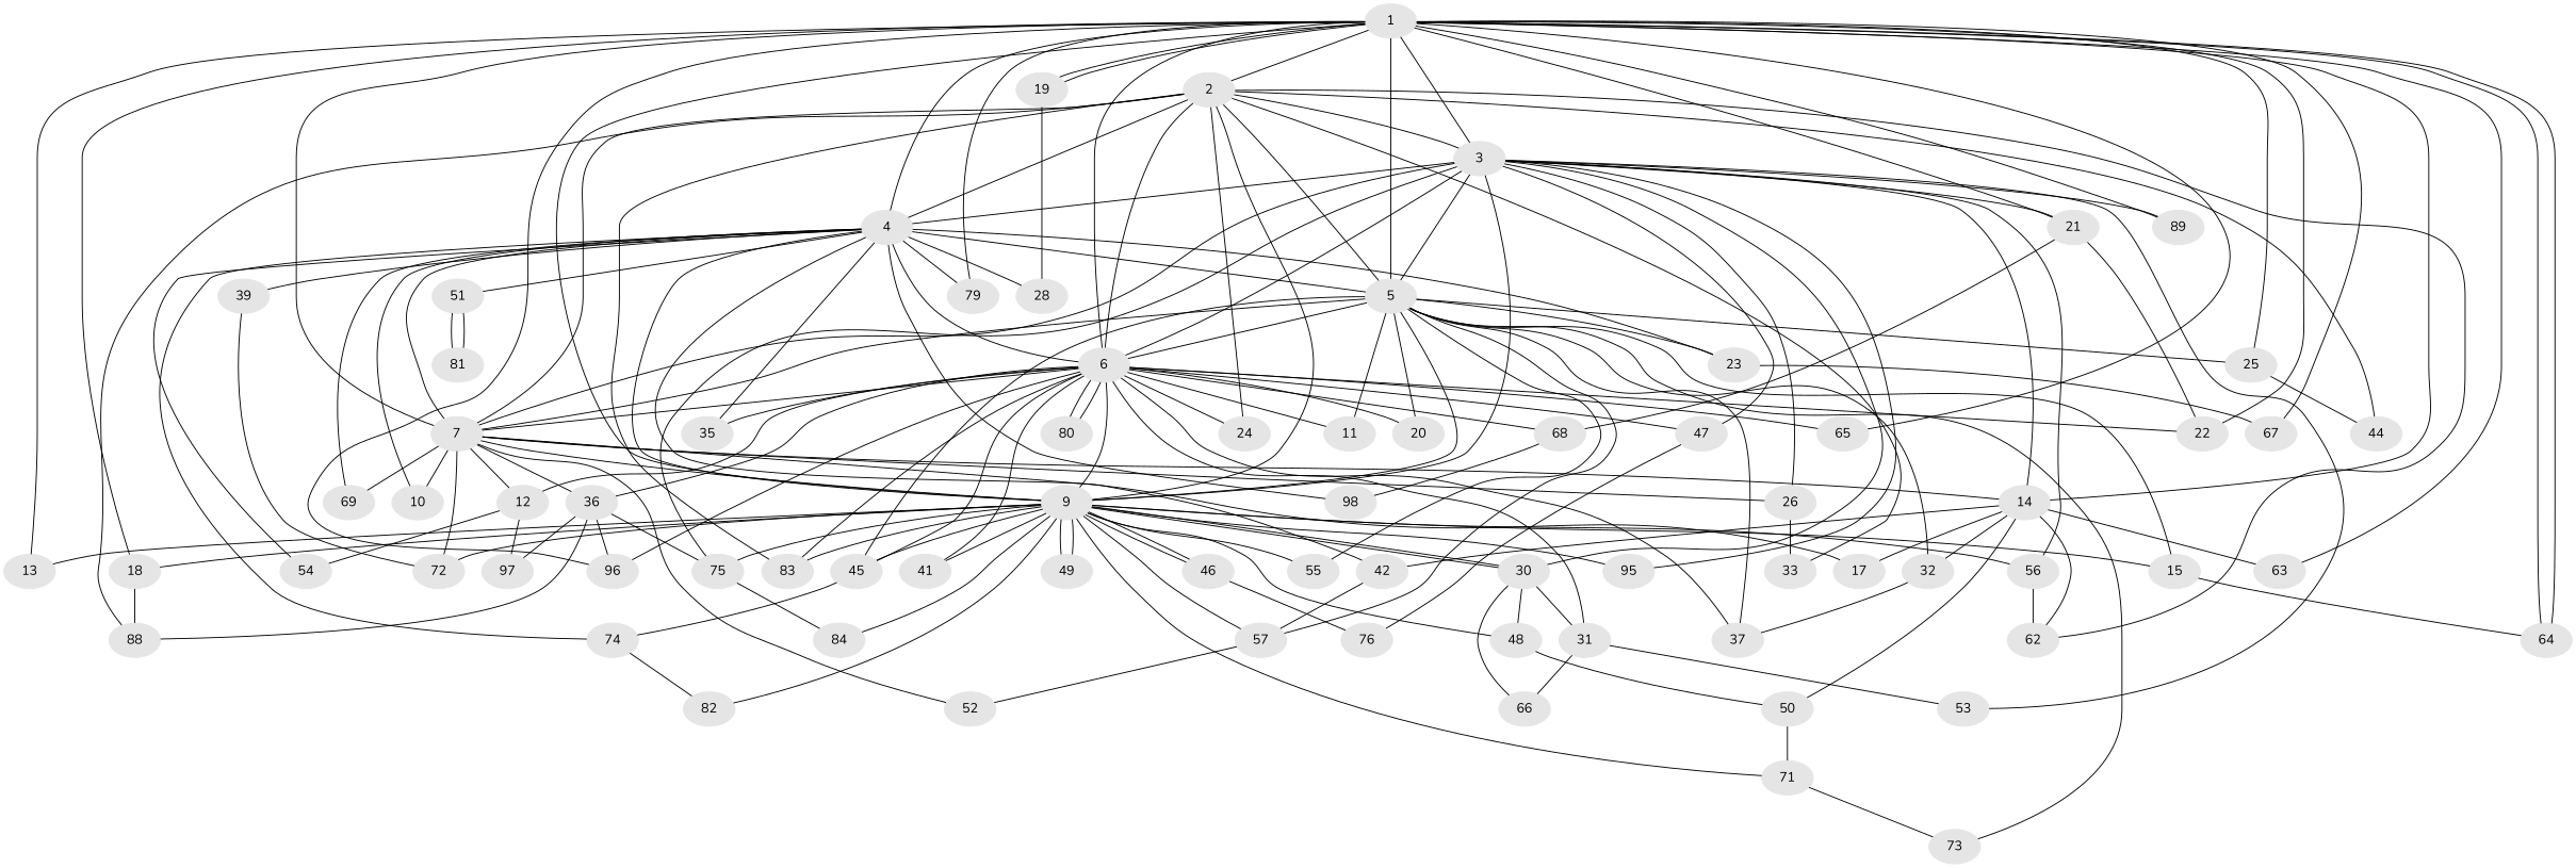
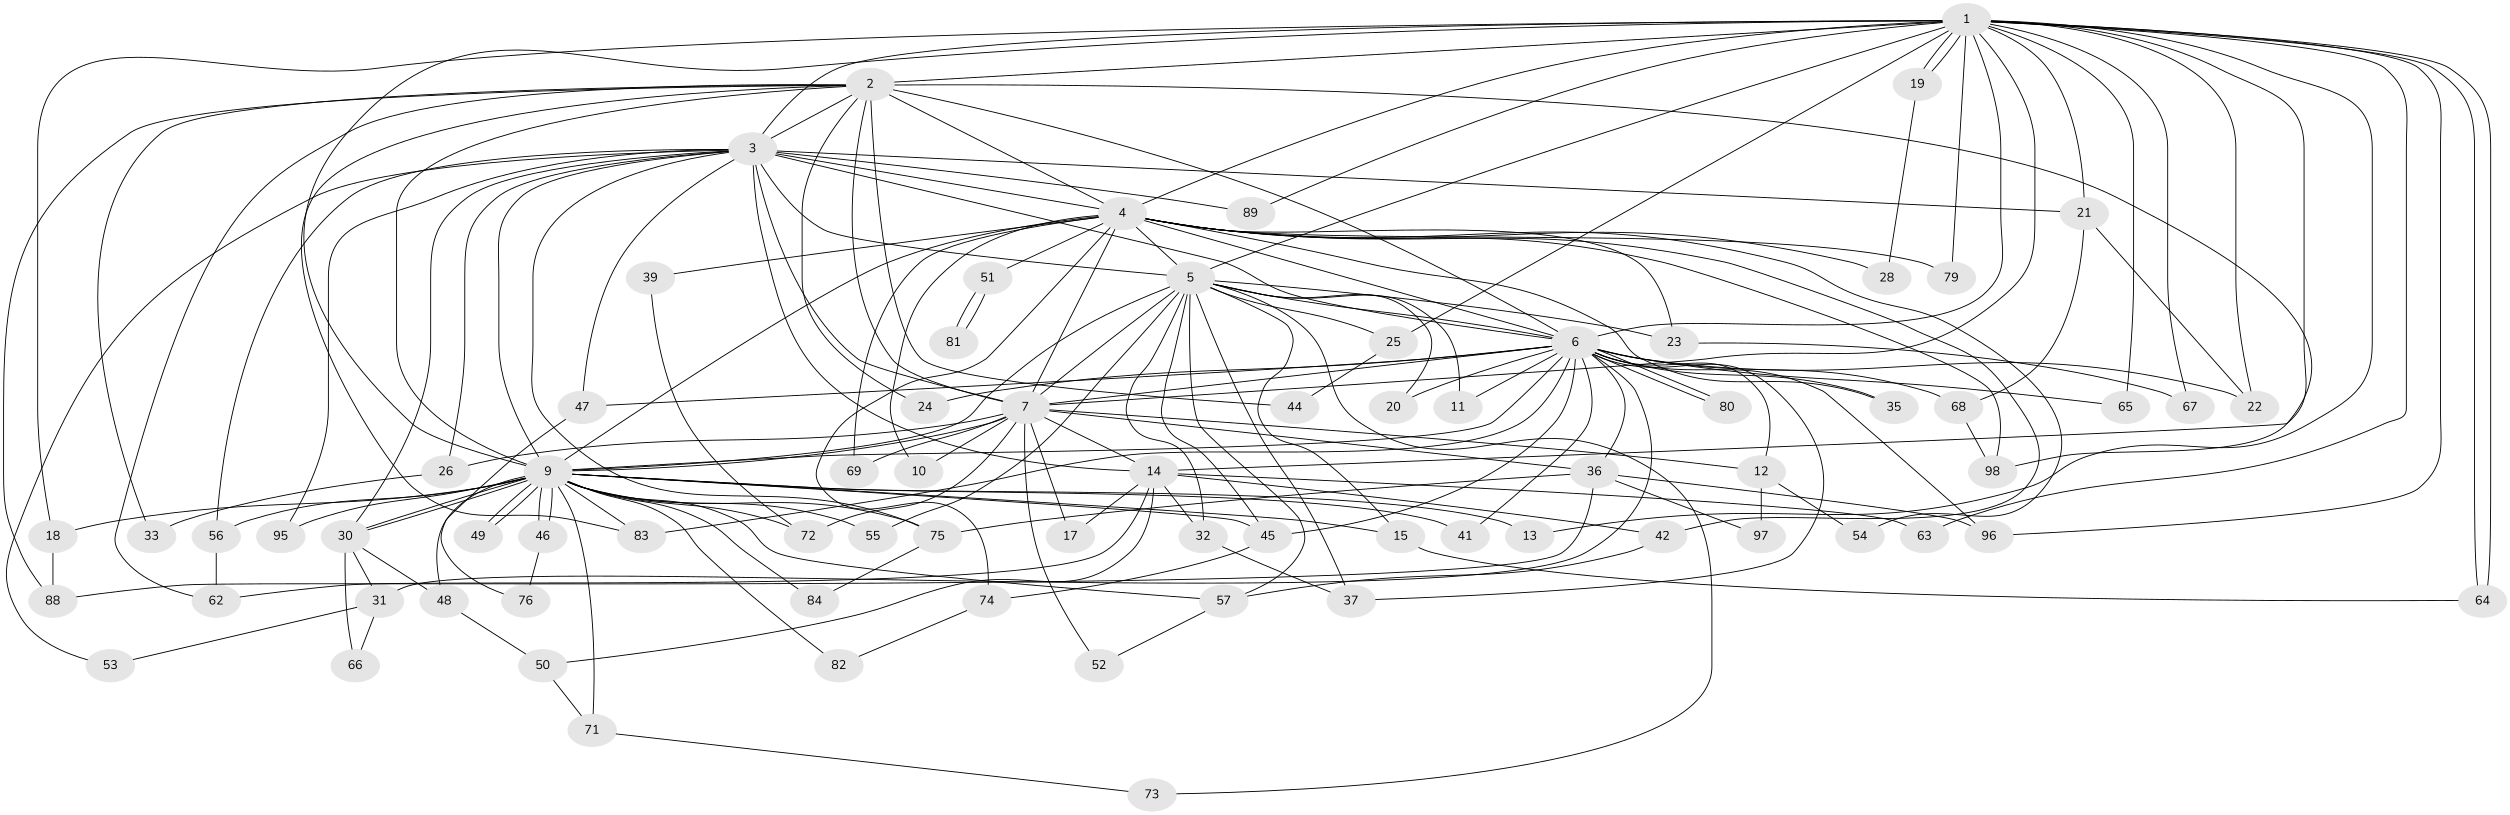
  graph {
    fontname=Nunito
    node [color=gray90 fontname=Nunito style=filled]
    edge [fontname=Nunito]
    1 [super="+60"]
    2 [super="+16"]
    3 [super="+27"]
    4 [super="+10"]
    5 [super="+8"]
    6 [super="+85"]
    7 [super="+92"]
    9 [super="+43"]
    13
    14 [super="+52"]
    18
    19
    21 [super="+34"]
    22
    25
    63
    64
    65
    67
    79
    89
    96 [super="+99"]
    24
    33
    44
    62 [super="+93"]
    83 [super="+86"]
    88 [super="+90"]
    26
    30 [super="+87"]
    47
    53
    56
    75 [super="+91"]
    95
    23
    28
    35
    39
    42
    51
    54
    69 [super="+94"]
    n44 [label=10]
    74
    98
    11
    15 [super="+77"]
    20
    32
    37 [super="+38"]
    45 [super="+58"]
    55
    57 [super="+100"]
    73
    12 [super="+29"]
    31 [super="+40"]
    36 [super="+61"]
    41
    68
    80
    17
    n63 [label=52]
    72 [super="+78"]
    46
    48
    49
    71
    82
    84
    50
    66
    76
    81
    97
    1 -- 2
    1 -- 3 [weight=2]
    1 -- 4 [weight=2]
    1 -- 5 [weight=2]
    1 -- 6 [weight=2]
    1 -- 7
    1 -- 9
    1 -- 13
    1 -- 14
    1 -- 18
    1 -- 19
    1 -- 19
    1 -- 21
    1 -- 22
    1 -- 25
    1 -- 63
    1 -- 64
    1 -- 64
    1 -- 65
    1 -- 67
    1 -- 79
    1 -- 89
    1 -- 96
    2 -- 3
    2 -- 4 [weight=2]
-   2 -- 5 [weight=2]
+   2 -- 98 [weight=2]
    2 -- 6
    2 -- 7 [weight=2]
    2 -- 9
    2 -- 24
    2 -- 33
    2 -- 44
    2 -- 62
    2 -- 83
    2 -- 88
    3 -- 4 [weight=2]
    3 -- 5 [weight=2]
    3 -- 6 [weight=2]
    3 -- 7
    3 -- 9
    3 -- 14
    3 -- 21
    3 -- 89
    3 -- 26
    3 -- 30
    3 -- 47
    3 -- 53
    3 -- 56
    3 -- 75
    3 -- 95
    4 -- 5 [weight=4]
    4 -- 6 [weight=2]
    4 -- 7 [weight=2]
    4 -- 9 [weight=2]
    4 -- 79
    4 -- 23
    4 -- 28
    4 -- 35
    4 -- 39 [weight=2]
    4 -- 42
    4 -- 51
    4 -- 54
    4 -- 69 [weight=2]
    4 -- n44
    4 -- 74
    4 -- 98
    5 -- 6 [weight=2]
    5 -- 7 [weight=2]
    5 -- 9 [weight=2]
    5 -- 25
    5 -- 23
    5 -- 11
    5 -- 15
    5 -- 20
    5 -- 32
    5 -- 37
    5 -- 45
    5 -- 55
    5 -- 57
    5 -- 73
    6 -- 7 [weight=2]
    6 -- 9
    6 -- 22
    6 -- 65
    6 -- 96
    6 -- 24
    6 -- 83
    6 -- 47
    6 -- 35
    6 -- 11
    6 -- 20
    6 -- 37
    6 -- 45
    6 -- 12 [weight=2]
    6 -- 31 [weight=2]
    6 -- 36
    6 -- 41
    6 -- 68
    6 -- 80
    6 -- 80
    7 -- 9
    7 -- 14
    7 -- 26
    7 -- 69
    7 -- n44
    7 -- 12
    7 -- 36 [weight=2]
    7 -- 17
    7 -- n63
    7 -- 72
    9 -- 13
    9 -- 18
    9 -- 83
    9 -- 30
    9 -- 30
    9 -- 56
    9 -- 75
    9 -- 95
    9 -- 15
    9 -- 45
    9 -- 55
    9 -- 57
    9 -- 41
    9 -- 72
    9 -- 46
    9 -- 46
    9 -- 48
    9 -- 49
    9 -- 49
    9 -- 71
    9 -- 82
    9 -- 84
    14 -- 63
    14 -- 62
    14 -- 42
    14 -- 32
    14 -- 17
    14 -- 50
    18 -- 88
    19 -- 28
    21 -- 22
    21 -- 68
    25 -- 44
    26 -- 33
    30 -- 31
    30 -- 48
    30 -- 66
    47 -- 76
    56 -- 62
    75 -- 84
    23 -- 67
    39 -- 72
    42 -- 57
    51 -- 81
    51 -- 81
    74 -- 82
    15 -- 64
    32 -- 37
    45 -- 74
    57 -- n63
    12 -- 54
    12 -- 97
    31 -- 53
    31 -- 66
    36 -- 96
    36 -- 88
    36 -- 75
    36 -- 97
    68 -- 98
    46 -- 76
    48 -- 50
    71 -- 73
    50 -- 71
  }
